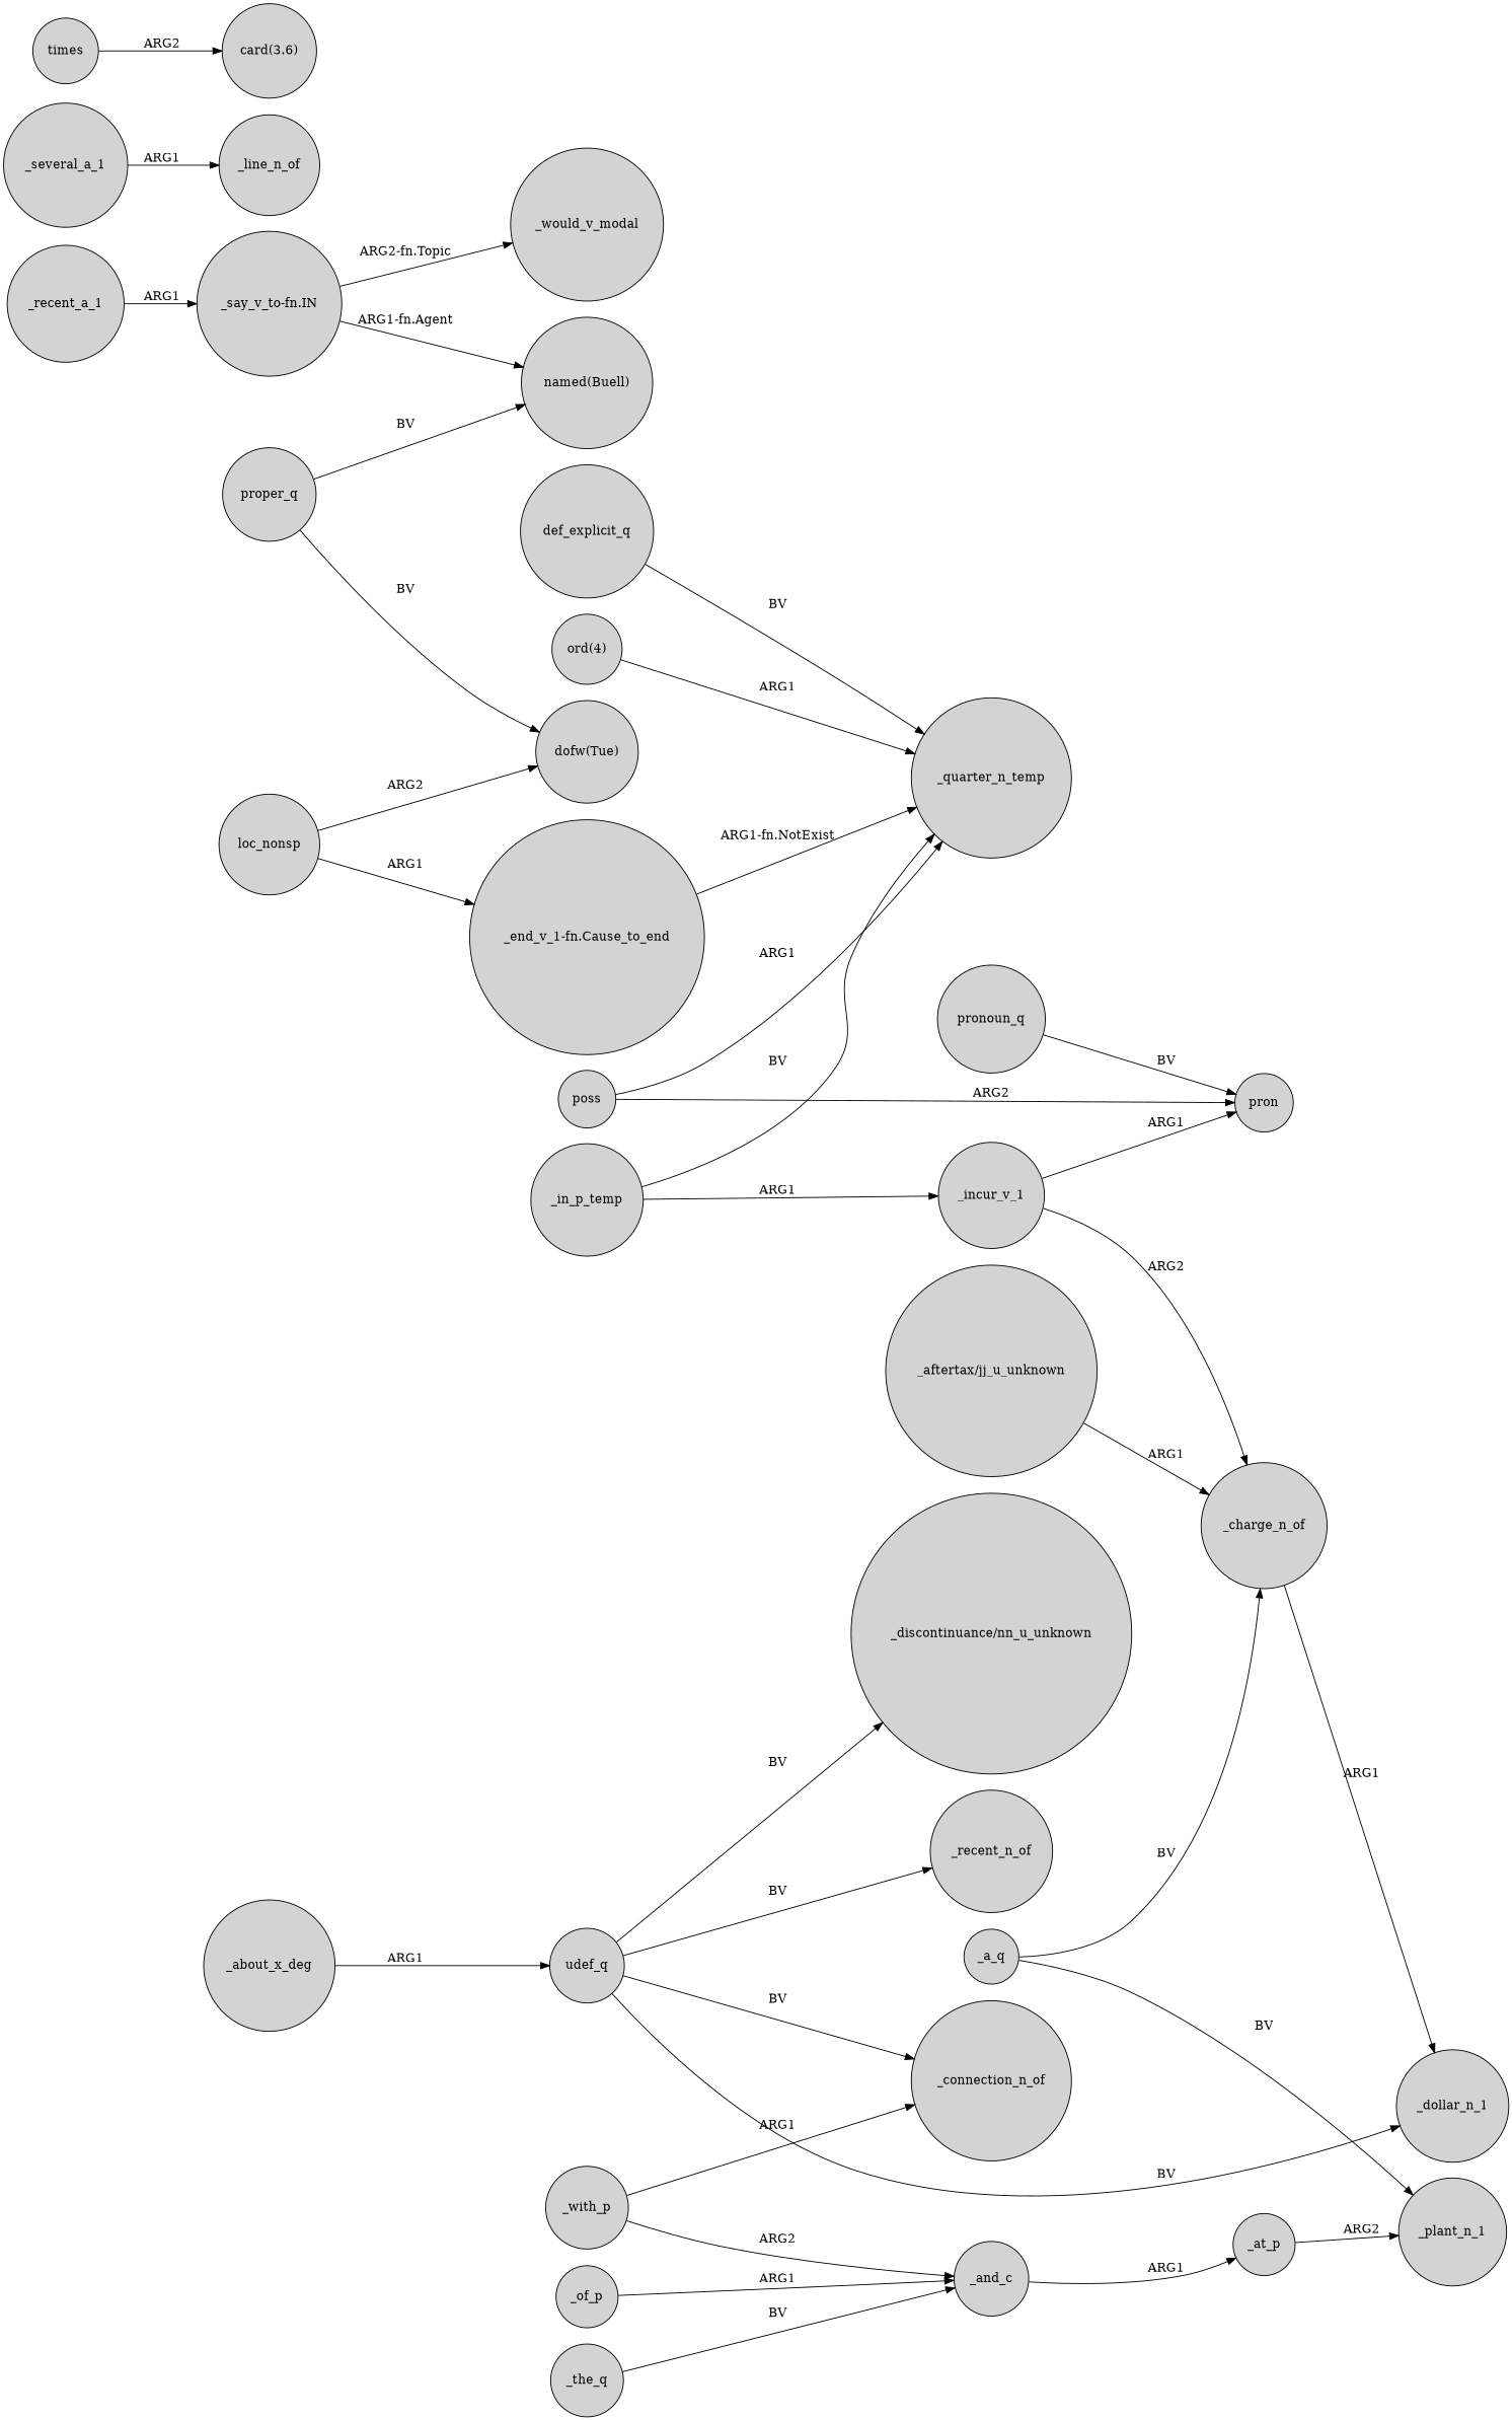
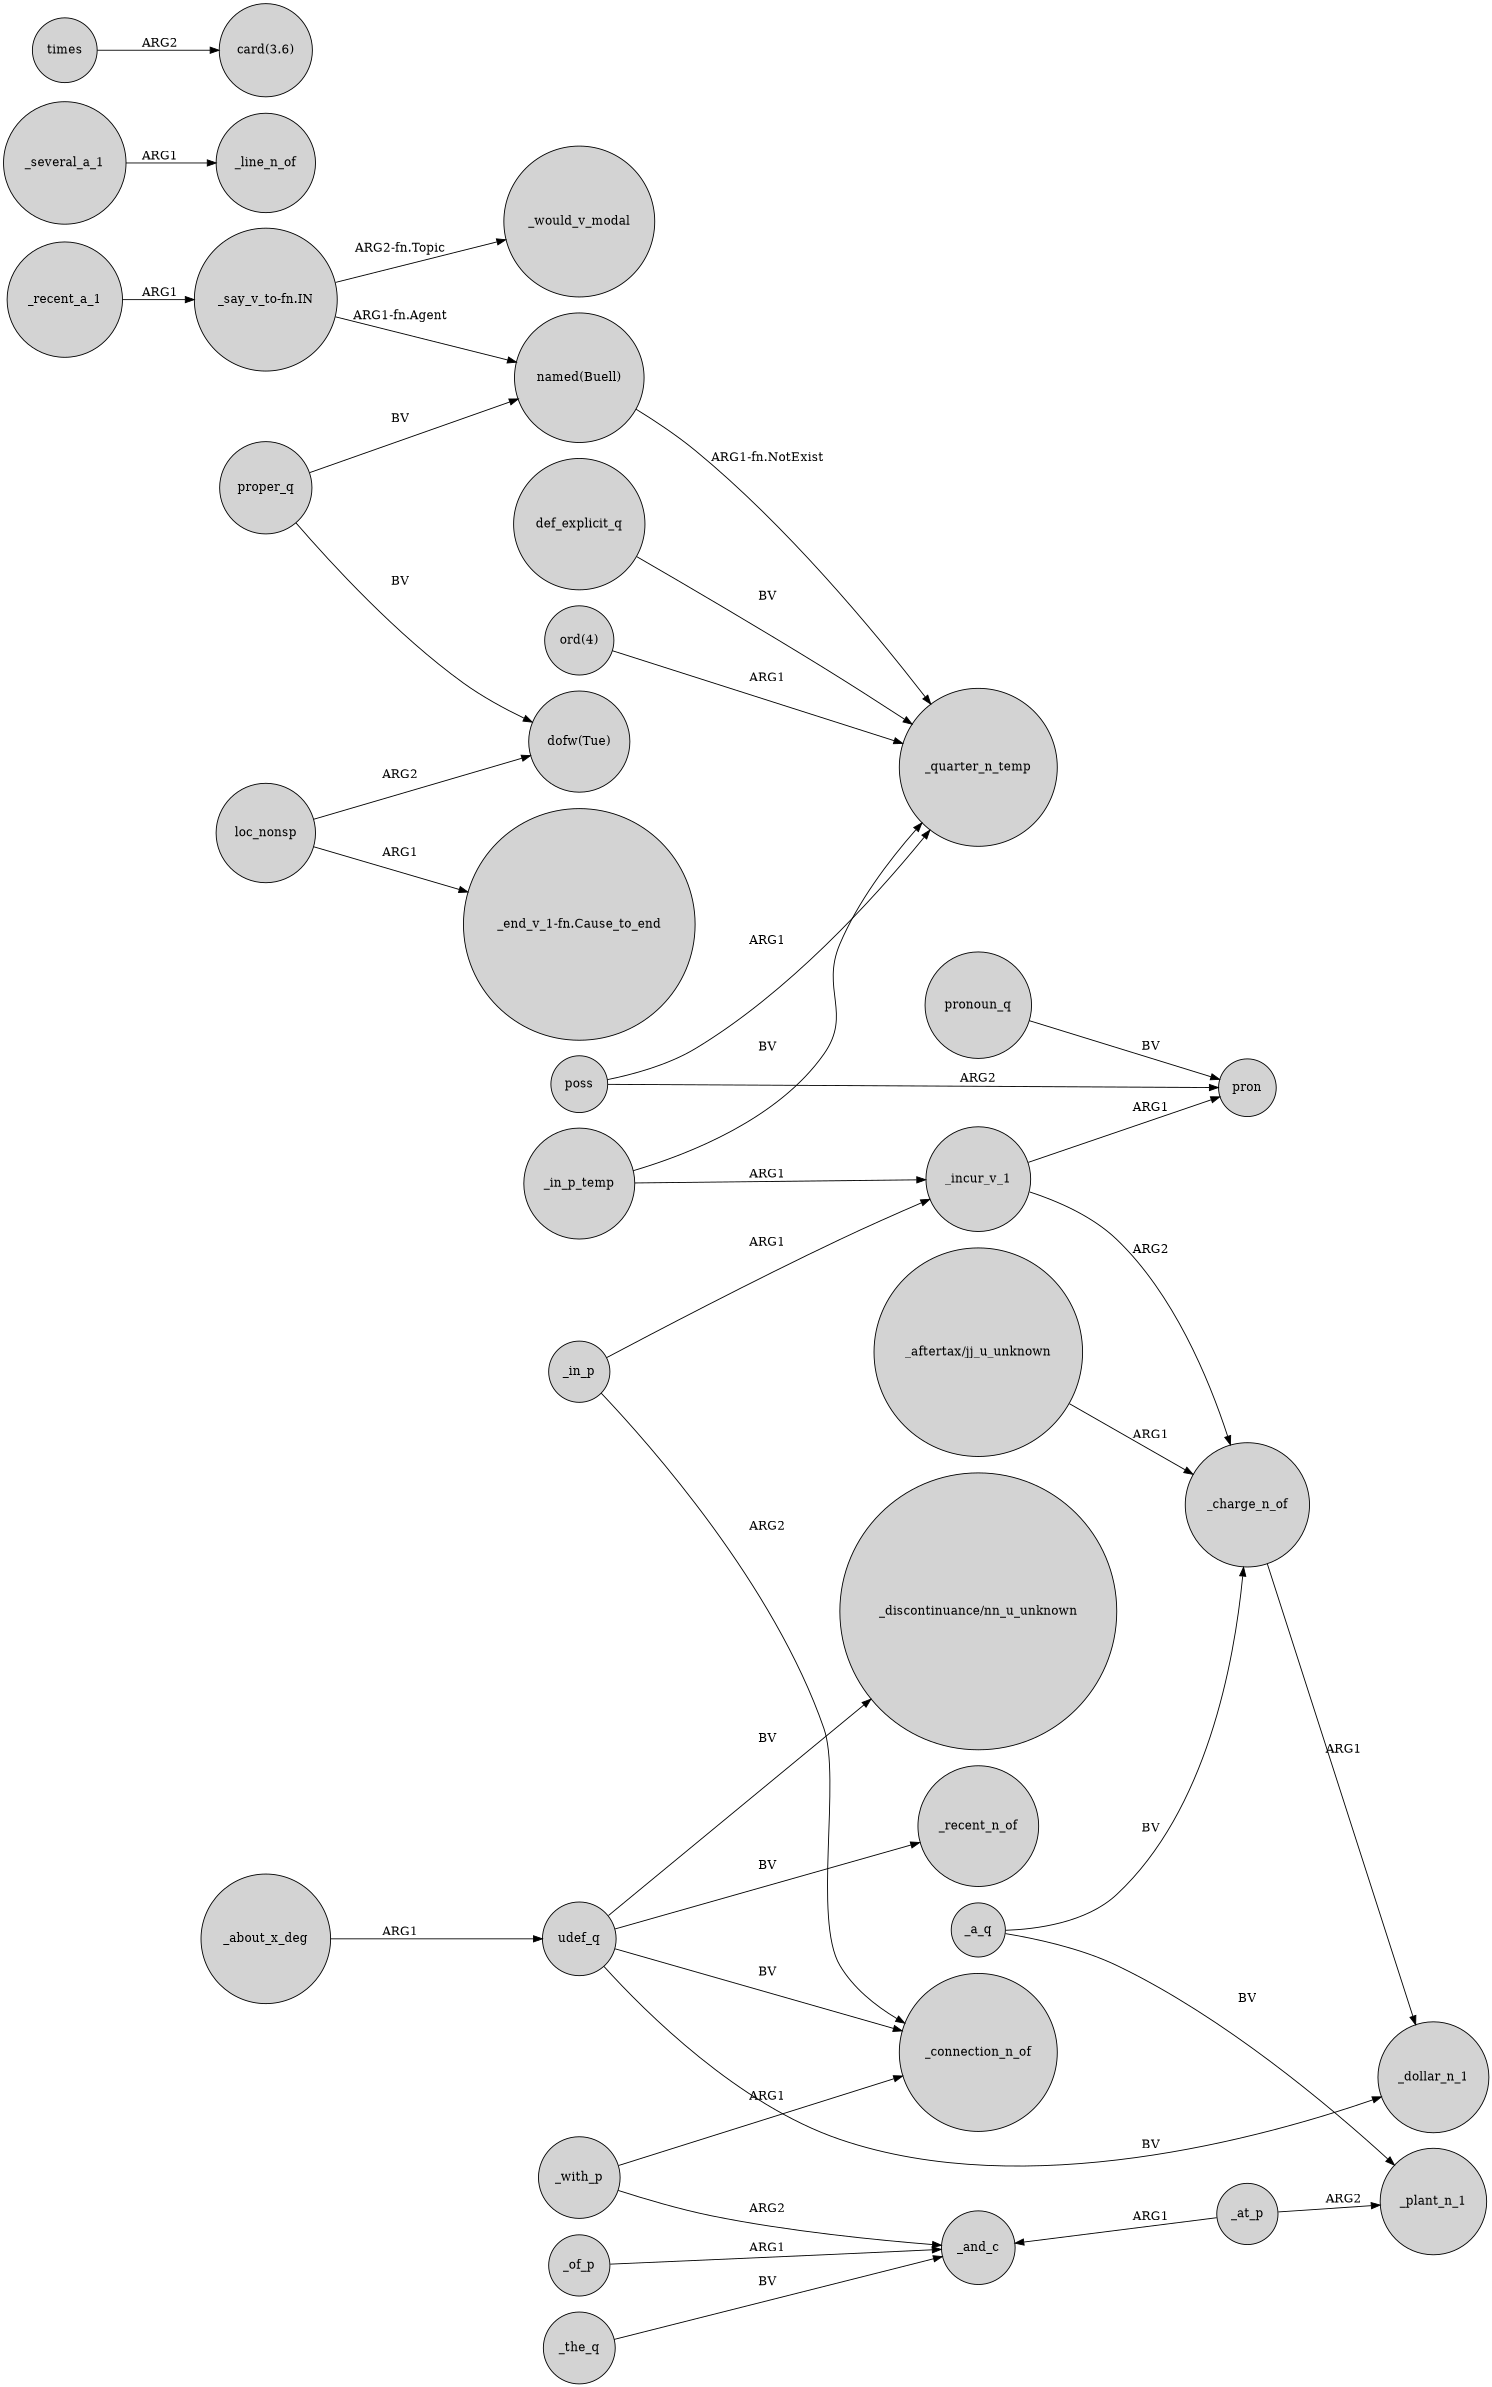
  digraph {
    rankdir=LR
    node [shape=circle style=filled]
    "_say_v_to-fn.IN"
    _would_v_modal
    "named(Buell)"
    _incur_v_1
    pron
    _charge_n_of
    _with_p
    _and_c
    _connection_n_of
    _the_q
    _of_p
    def_explicit_q
    _quarter_n_temp
    poss
    "_end_v_1-fn.Cause_to_end"
    _several_a_1
    _line_n_of
    times
    "card(3.6)"
    "ord(4)"
    _a_q
    _plant_n_1
    _dollar_n_1
    _at_p
    _recent_a_1
+   _in_p
    proper_q
    "dofw(Tue)"
    _about_x_deg
    udef_q
    n31 [label=_recent_n_of]
    "_discontinuance/nn_u_unknown"
    _in_p_temp
    pronoun_q
    loc_nonsp
    "_aftertax/jj_u_unknown"
    "_say_v_to-fn.IN" -> _would_v_modal [label="ARG2-fn.Topic"]
    "_say_v_to-fn.IN" -> "named(Buell)" [label="ARG1-fn.Agent"]
    _incur_v_1 -> pron [label=ARG1]
    _incur_v_1 -> _charge_n_of [label=ARG2]
    _charge_n_of -> _dollar_n_1 [label=ARG1]
    _with_p -> _and_c [label=ARG2]
    _with_p -> _connection_n_of [label=ARG1]
    _the_q -> _and_c [label=BV]
    _of_p -> _and_c [label=ARG1]
    def_explicit_q -> _quarter_n_temp [label=BV]
    poss -> pron [label=ARG2]
    poss -> _quarter_n_temp [label=ARG1]
-   "_end_v_1-fn.Cause_to_end" -> _quarter_n_temp [label="ARG1-fn.NotExist"]
+   "named(Buell)" -> _quarter_n_temp [label="ARG1-fn.NotExist"]
    _several_a_1 -> _line_n_of [label=ARG1]
    times -> "card(3.6)" [label=ARG2]
    "ord(4)" -> _quarter_n_temp [label=ARG1]
    _a_q -> _charge_n_of [label=BV]
    _a_q -> _plant_n_1 [label=BV]
-   _and_c -> _at_p [label=ARG1]
+   _at_p -> _and_c [label=ARG1]
    _at_p -> _plant_n_1 [label=ARG2]
    _recent_a_1 -> "_say_v_to-fn.IN" [label=ARG1]
+   _in_p -> _incur_v_1 [label=ARG1]
+   _in_p -> _connection_n_of [label=ARG2]
    proper_q -> "named(Buell)" [label=BV]
    proper_q -> "dofw(Tue)" [label=BV]
    _about_x_deg -> udef_q [label=ARG1]
    udef_q -> _connection_n_of [label=BV]
    udef_q -> _dollar_n_1 [label=BV]
    udef_q -> n31 [label=BV]
    udef_q -> "_discontinuance/nn_u_unknown" [label=BV]
    _in_p_temp -> _incur_v_1 [label=ARG1]
    _in_p_temp -> _quarter_n_temp [label=BV]
    pronoun_q -> pron [label=BV]
    loc_nonsp -> "_end_v_1-fn.Cause_to_end" [label=ARG1]
    loc_nonsp -> "dofw(Tue)" [label=ARG2]
    "_aftertax/jj_u_unknown" -> _charge_n_of [label=ARG1]
  }
